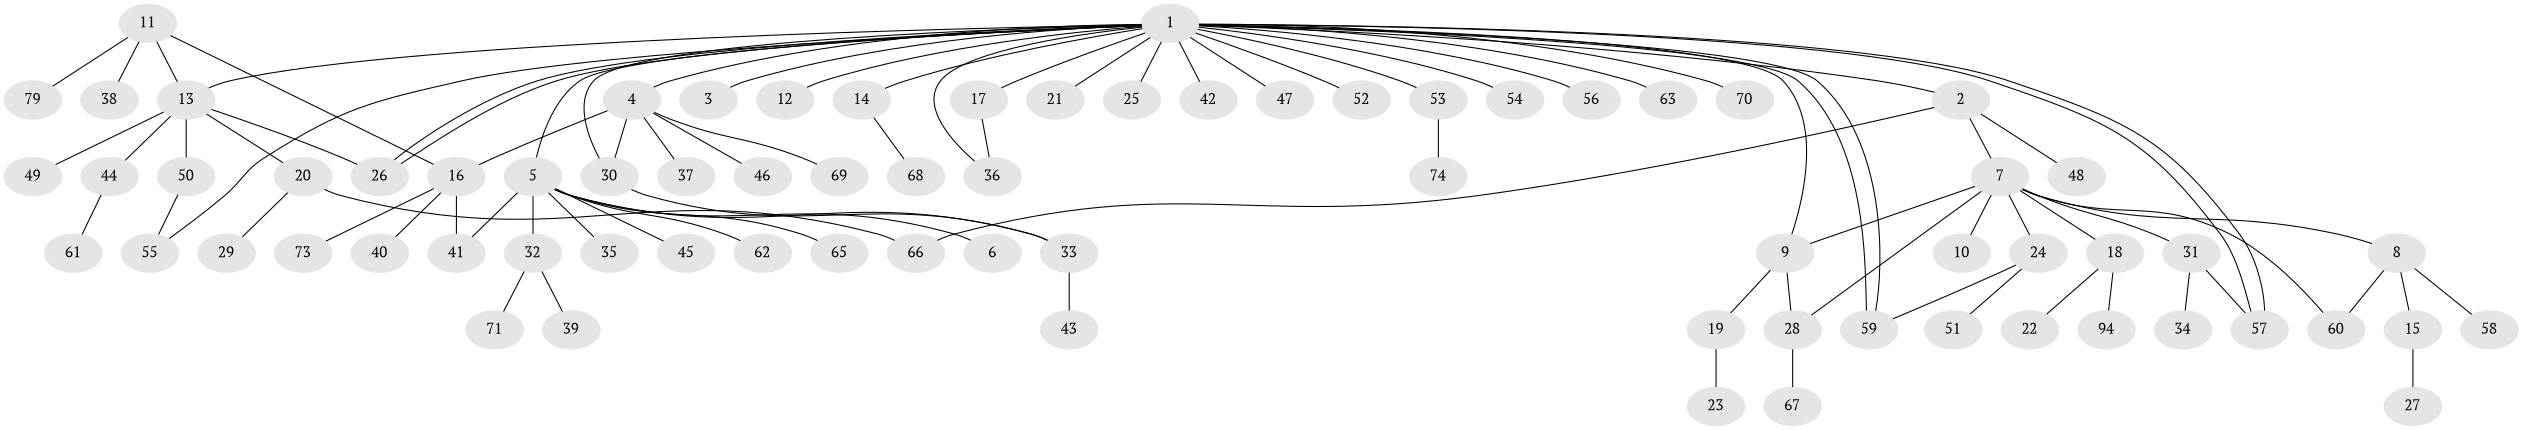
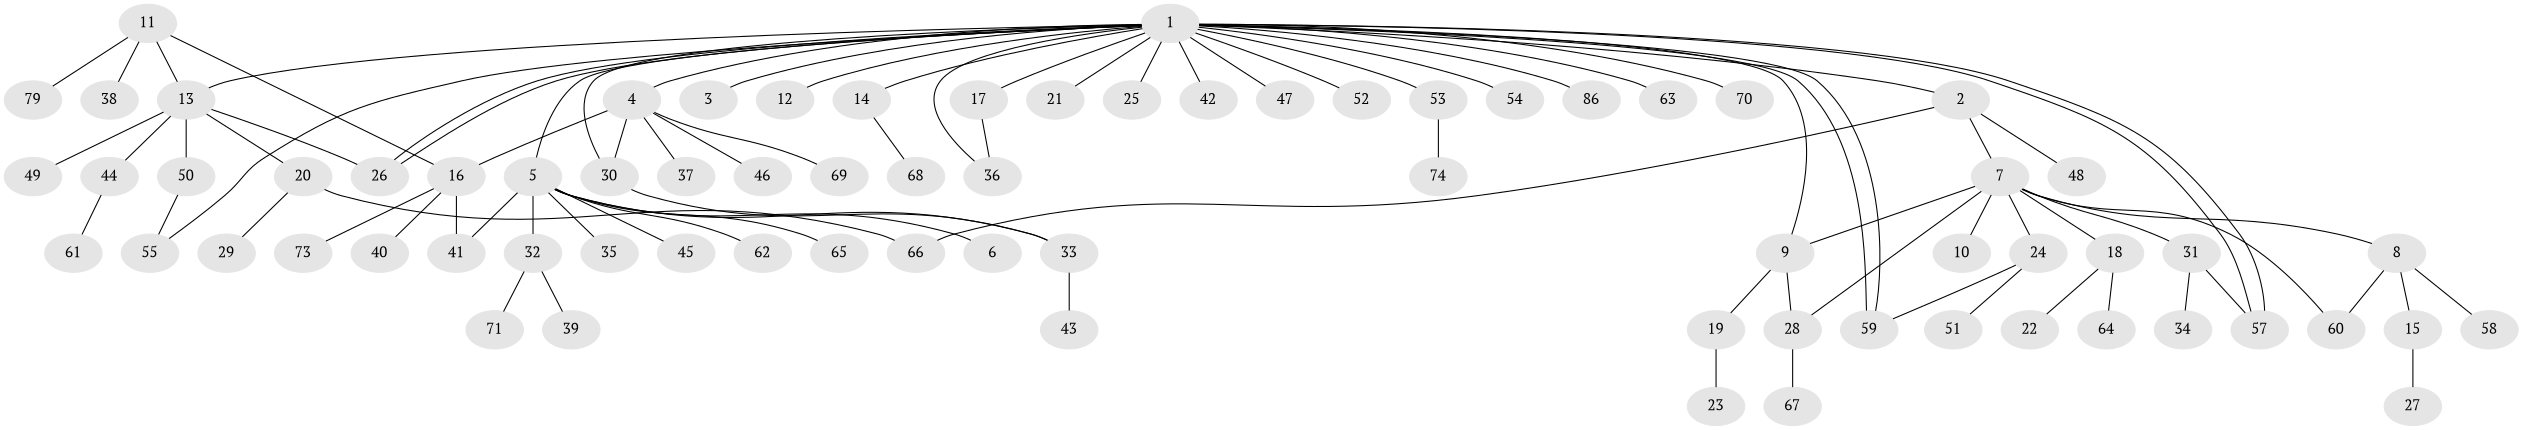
  graph {
    fontname="PT Serif"
    node [color=gray90 fontname="PT Serif" style=filled]
    edge [fontname="PT Serif"]
    1
    2
    3
    4
    5
    9
    12
    13
    14
    17
    21
    25
    26
    30
    36
    42
    47
    52
    53
    54
    55
-   56
+   56 [label=86]
    57
    59
    63
    70
    7
    48
    66
    16
    37
    46
    69
    6
    32
    33
    35
    41
    45
    62
    65
    28
    19
    20
    44
    49
    50
    68
    74
    8
    10
    18
    24
    31
    60
    40
    73
    11
    38
    n60 [label=79]
    39
    71
    43
    15
    58
    22
-   64 [label=94]
+   64
    51
    67
    34
    27
    23
    29
    61
    1 -- 2
    1 -- 3
    1 -- 4
    1 -- 5
    1 -- 9
    1 -- 12
    1 -- 13
    1 -- 14
    1 -- 17
    1 -- 21
    1 -- 25
    1 -- 26
    1 -- 26
    1 -- 30
    1 -- 36
    1 -- 42
    1 -- 47
    1 -- 52
    1 -- 53
    1 -- 54
    1 -- 55
    1 -- 56
    1 -- 57
    1 -- 57
    1 -- 59
    1 -- 59
    1 -- 63
    1 -- 70
    2 -- 7
    2 -- 48
    2 -- 66
    4 -- 30
    4 -- 16
    4 -- 37
    4 -- 46
    4 -- 69
    5 -- 6
    5 -- 32
    5 -- 33
    5 -- 35
    5 -- 41
    5 -- 45
    5 -- 62
    5 -- 65
    9 -- 28
    9 -- 19
    13 -- 26
    13 -- 20
    13 -- 44
    13 -- 49
    13 -- 50
    14 -- 68
    17 -- 36
    30 -- 33
    53 -- 74
    7 -- 9
    7 -- 28
    7 -- 8
    7 -- 10
    7 -- 18
    7 -- 24
    7 -- 31
    7 -- 60
    16 -- 41
    16 -- 40
    16 -- 73
    32 -- 39
    32 -- 71
    33 -- 43
    28 -- 67
    19 -- 23
    20 -- 66
    20 -- 29
    44 -- 61
    50 -- 55
    8 -- 60
    8 -- 15
    8 -- 58
    18 -- 22
    18 -- 64
    24 -- 59
    24 -- 51
    31 -- 57
    31 -- 34
    11 -- 13
    11 -- 16
    11 -- 38
    11 -- n60
    15 -- 27
  }
